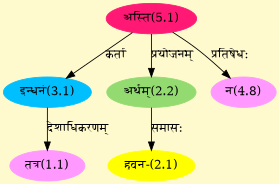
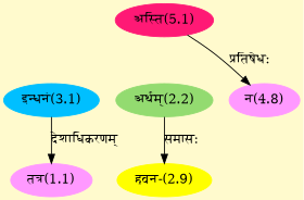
  digraph {
    bgcolor=lemonchiffon1
    compound=true
    rankdir=BT
    node [color="#FF99FF" style=filled]
    edge [dir=back]
    n1 [label="तत्र(1.1)"]
    n2 [color="#00BFFF" label="इन्धनं(3.1)"]
    n3 [color="#FF1975" label="अस्ति(5.1)"]
-   n4 [color="#FFFF00" label="हवन-(2.1)"]
+   n4 [color="#FFFF00" label="हवन-(2.9)"]
    n5 [color="#93DB70" label="अर्थम्(2.2)"]
    n6 [label="न(4.8)"]
    n1 -> n2 [label="देशाधिकरणम्"]
-   n2 -> n3 [label="कर्ता"]
    n4 -> n5 [label="समासः"]
-   n5 -> n3 [label="प्रयोजनम्"]
    n6 -> n3 [label="प्रतिषेधः"]
  }
